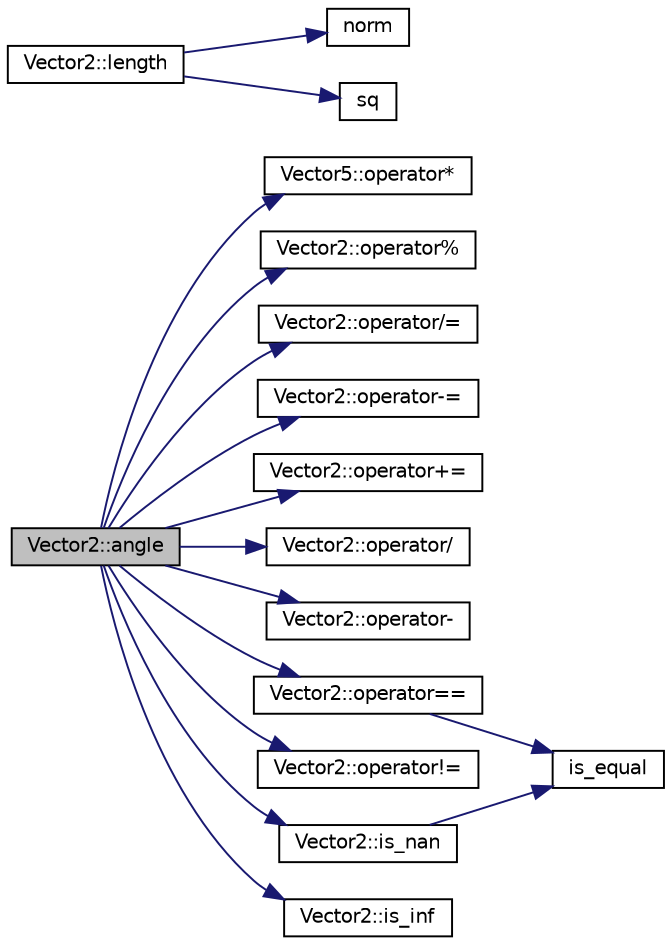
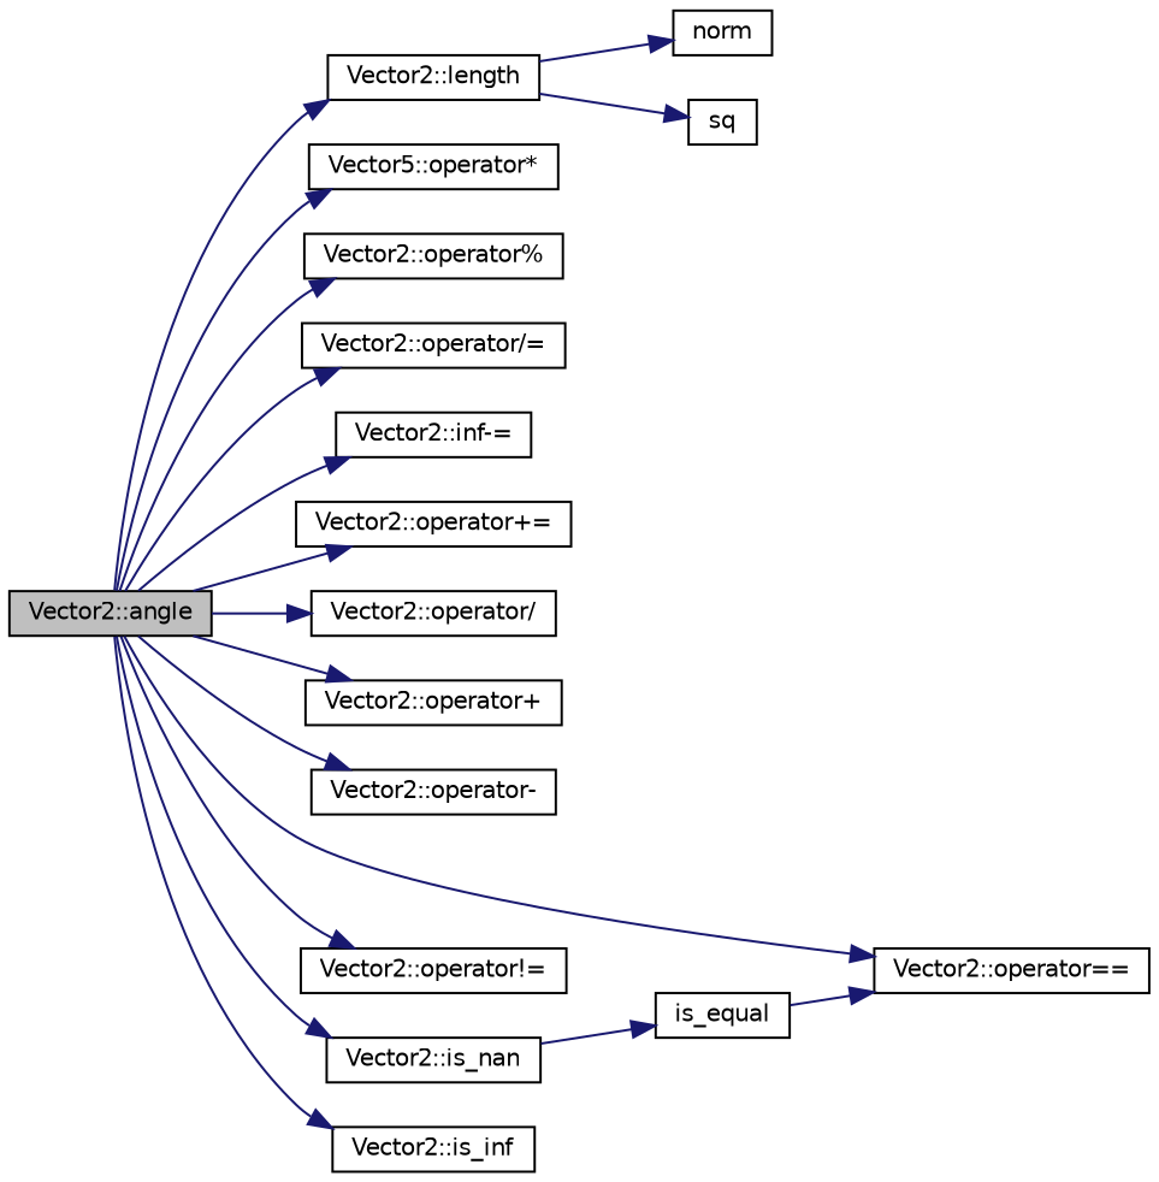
  digraph {
    rankdir=LR
    node [color=black fillcolor=white fontname=Helvetica fontsize=10 shape=record style=filled]
    edge [color=midnightblue fontname=Helvetica fontsize=10 labelfontname=Helvetica labelfontsize=10 style=solid]
    n1 [fillcolor=grey75 fontcolor=black height=0.2 label="Vector2::angle" width=0.4]
    n2 [height=0.2 label="Vector2::length" width=0.4]
    n3 [height=0.2 label="Vector5::operator*" width=0.4]
    n4 [height=0.2 label="Vector2::operator%" width=0.4]
    n5 [height=0.2 label="Vector2::operator/=" width=0.4]
-   n6 [height=0.2 label="Vector2::operator-=" width=0.4]
+   n6 [height=0.2 label="Vector2::inf-=" width=0.4]
    n7 [height=0.2 label="Vector2::operator+=" width=0.4]
    n8 [height=0.2 label="Vector2::operator/" width=0.4]
+   n9 [height=0.2 label="Vector2::operator+" width=0.4]
    n10 [height=0.2 label="Vector2::operator-" width=0.4]
    n11 [height=0.2 label="Vector2::operator==" width=0.4]
    n12 [height=0.2 label="Vector2::operator!=" width=0.4]
    n13 [height=0.2 label="Vector2::is_nan" width=0.4]
    n14 [height=0.2 label="Vector2::is_inf" width=0.4]
    n15 [height=0.2 label=norm width=0.4]
    n16 [height=0.2 label=sq width=0.4]
    n17 [height=0.2 label=is_equal width=0.4]
+   n1 -> n2
    n1 -> n3
    n1 -> n4
    n1 -> n5
    n1 -> n6
    n1 -> n7
    n1 -> n8
+   n1 -> n9
    n1 -> n10
    n1 -> n11
    n1 -> n12
    n1 -> n13
    n1 -> n14
    n2 -> n15
    n2 -> n16
-   n11 -> n17
+   n17 -> n11
    n13 -> n17
  }
